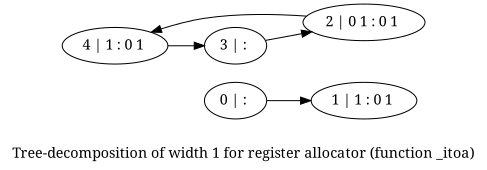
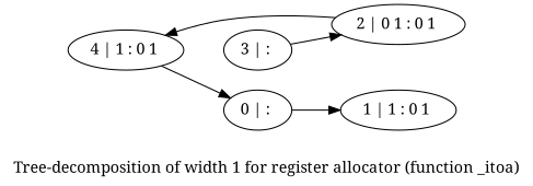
  digraph {
    fontname="Noto Serif"
    label="Tree-decomposition of width 1 for register allocator (function _itoa)"
    rankdir=LR
    node [fontname="Noto Serif"]
    edge [fontname="Noto Serif"]
    n1 [label="0 | : "]
    n2 [label="1 | 1 : 0 1 "]
    n3 [label="2 | 0 1 : 0 1 "]
    n4 [label="4 | 1 : 0 1 "]
    n5 [label="3 | : "]
    n1 -> n2
    n3 -> n4
-   n4 -> n5
+   n4 -> n1
    n5 -> n3
  }
